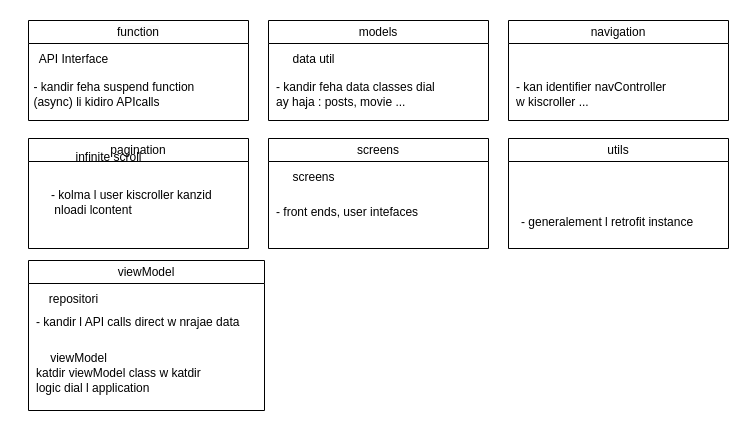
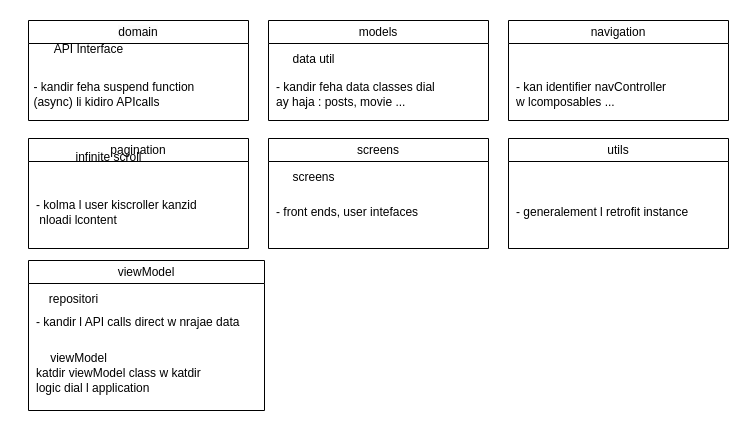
  <mxCell id="0" />
  <mxCell id="1" parent="0" />
- <mxCell id="2" value="&lt;span style=&quot;color: rgb(0, 0, 0); font-family: Helvetica; font-size: 12px; font-style: normal; font-variant-ligatures: normal; font-variant-caps: normal; font-weight: 400; letter-spacing: normal; orphans: 2; text-align: center; text-indent: 0px; text-transform: none; widows: 2; word-spacing: 0px; -webkit-text-stroke-width: 0px; white-space: normal; background-color: rgb(251, 251, 251); text-decoration-thickness: initial; text-decoration-style: initial; text-decoration-color: initial; display: inline !important; float: none;&quot;&gt;function&lt;/span&gt;" style="swimlane;whiteSpace=wrap;html=1;" vertex="1" parent="1"><mxGeometry x="28" y="20" width="220" height="100" as="geometry" /></mxCell>
- <mxCell id="3" value="API Interface" style="text;html=1;align=center;verticalAlign=middle;resizable=0;points=[];autosize=1;strokeColor=none;fillColor=none;" vertex="1" parent="2"><mxGeometry y="24" width="90" height="30" as="geometry" /></mxCell>
+ <mxCell id="2" value="&lt;span style=&quot;color: rgb(0, 0, 0); font-family: Helvetica; font-size: 12px; font-style: normal; font-variant-ligatures: normal; font-variant-caps: normal; font-weight: 400; letter-spacing: normal; orphans: 2; text-align: center; text-indent: 0px; text-transform: none; widows: 2; word-spacing: 0px; -webkit-text-stroke-width: 0px; white-space: normal; background-color: rgb(251, 251, 251); text-decoration-thickness: initial; text-decoration-style: initial; text-decoration-color: initial; display: inline !important; float: none;&quot;&gt;domain&lt;/span&gt;" style="swimlane;whiteSpace=wrap;html=1;" vertex="1" parent="1"><mxGeometry x="28" y="20" width="220" height="100" as="geometry" /></mxCell>
+ <mxCell id="3" value="API Interface" style="text;html=1;align=center;verticalAlign=middle;resizable=0;points=[];autosize=1;strokeColor=none;fillColor=none;" vertex="1" parent="2"><mxGeometry x="15" y="14" width="90" height="30" as="geometry" /></mxCell>
  <mxCell id="4" value="- kandir feha suspend function&amp;nbsp;&lt;div style=&quot;text-align: left;&quot;&gt;(async)&amp;nbsp;&lt;span style=&quot;background-color: transparent; color: light-dark(rgb(0, 0, 0), rgb(255, 255, 255));&quot;&gt;li kidiro APIcalls&lt;/span&gt;&lt;/div&gt;" style="text;html=1;align=center;verticalAlign=middle;resizable=0;points=[];autosize=1;strokeColor=none;fillColor=none;" vertex="1" parent="2"><mxGeometry x="-8" y="54" width="190" height="40" as="geometry" /></mxCell>
  <mxCell id="5" value="&lt;span style=&quot;font-weight: 400;&quot;&gt;models&lt;/span&gt;" style="swimlane;whiteSpace=wrap;html=1;" vertex="1" parent="1"><mxGeometry x="268" y="20" width="220" height="100" as="geometry" /></mxCell>
  <mxCell id="6" value="data util" style="text;html=1;align=center;verticalAlign=middle;resizable=0;points=[];autosize=1;strokeColor=none;fillColor=none;" vertex="1" parent="5"><mxGeometry y="24" width="90" height="30" as="geometry" /></mxCell>
  <mxCell id="7" value="- kandir feha data classes dial&amp;nbsp;&lt;div&gt;ay haja : posts, movie ...&lt;/div&gt;" style="text;html=1;align=left;verticalAlign=middle;resizable=0;points=[];autosize=1;strokeColor=none;fillColor=none;" vertex="1" parent="5"><mxGeometry x="6" y="54" width="190" height="40" as="geometry" /></mxCell>
  <mxCell id="8" value="&lt;span style=&quot;font-weight: 400;&quot;&gt;navigation&lt;/span&gt;" style="swimlane;whiteSpace=wrap;html=1;" vertex="1" parent="1"><mxGeometry x="508" y="20" width="220" height="100" as="geometry" /></mxCell>
- <mxCell id="9" value="- kan identifier navController&amp;nbsp;&lt;div&gt;w kiscroller ...&lt;/div&gt;" style="text;html=1;align=left;verticalAlign=middle;resizable=0;points=[];autosize=1;strokeColor=none;fillColor=none;" vertex="1" parent="8"><mxGeometry x="6" y="54" width="180" height="40" as="geometry" /></mxCell>
+ <mxCell id="9" value="- kan identifier navController&amp;nbsp;&lt;div&gt;w lcomposables ...&lt;/div&gt;" style="text;html=1;align=left;verticalAlign=middle;resizable=0;points=[];autosize=1;strokeColor=none;fillColor=none;" vertex="1" parent="8"><mxGeometry x="6" y="54" width="180" height="40" as="geometry" /></mxCell>
  <mxCell id="10" value="&lt;span style=&quot;font-weight: 400;&quot;&gt;pagination&lt;/span&gt;" style="swimlane;whiteSpace=wrap;html=1;" vertex="1" parent="1"><mxGeometry x="28" y="138" width="220" height="110" as="geometry" /></mxCell>
  <mxCell id="11" value="infinite scroll" style="text;html=1;align=center;verticalAlign=middle;resizable=0;points=[];autosize=1;strokeColor=none;fillColor=none;" vertex="1" parent="10"><mxGeometry x="35" y="4" width="90" height="30" as="geometry" /></mxCell>
- <mxCell id="12" value="- kolma l user kiscroller kanzid&lt;div&gt;&amp;nbsp;nloadi lcontent&lt;/div&gt;" style="text;html=1;align=left;verticalAlign=middle;resizable=0;points=[];autosize=1;strokeColor=none;fillColor=none;" vertex="1" parent="10"><mxGeometry x="21" y="44" width="180" height="40" as="geometry" /></mxCell>
+ <mxCell id="12" value="- kolma l user kiscroller kanzid&lt;div&gt;&amp;nbsp;nloadi lcontent&lt;/div&gt;" style="text;html=1;align=left;verticalAlign=middle;resizable=0;points=[];autosize=1;strokeColor=none;fillColor=none;" vertex="1" parent="10"><mxGeometry x="6" y="54" width="180" height="40" as="geometry" /></mxCell>
  <mxCell id="13" value="&lt;span style=&quot;font-weight: 400;&quot;&gt;screens&lt;/span&gt;" style="swimlane;whiteSpace=wrap;html=1;" vertex="1" parent="1"><mxGeometry x="268" y="138" width="220" height="110" as="geometry" /></mxCell>
  <mxCell id="14" value="screens" style="text;html=1;align=center;verticalAlign=middle;resizable=0;points=[];autosize=1;strokeColor=none;fillColor=none;" vertex="1" parent="13"><mxGeometry x="10" y="24" width="70" height="30" as="geometry" /></mxCell>
  <mxCell id="15" value="- front ends, user intefaces" style="text;html=1;align=left;verticalAlign=middle;resizable=0;points=[];autosize=1;strokeColor=none;fillColor=none;" vertex="1" parent="13"><mxGeometry x="6" y="59" width="170" height="30" as="geometry" /></mxCell>
  <mxCell id="16" value="&lt;span style=&quot;font-weight: 400;&quot;&gt;utils&lt;/span&gt;" style="swimlane;whiteSpace=wrap;html=1;" vertex="1" parent="1"><mxGeometry x="508" y="138" width="220" height="110" as="geometry" /></mxCell>
- <mxCell id="17" value="- generalement l retrofit instance" style="text;html=1;align=left;verticalAlign=middle;resizable=0;points=[];autosize=1;strokeColor=none;fillColor=none;" vertex="1" parent="16"><mxGeometry x="11" y="69" width="200" height="30" as="geometry" /></mxCell>
+ <mxCell id="17" value="- generalement l retrofit instance" style="text;html=1;align=left;verticalAlign=middle;resizable=0;points=[];autosize=1;strokeColor=none;fillColor=none;" vertex="1" parent="16"><mxGeometry x="6" y="59" width="200" height="30" as="geometry" /></mxCell>
  <mxCell id="18" value="&lt;span style=&quot;font-weight: 400;&quot;&gt;viewModel&lt;/span&gt;" style="swimlane;whiteSpace=wrap;html=1;" vertex="1" parent="1"><mxGeometry x="28" y="260" width="236" height="150" as="geometry" /></mxCell>
  <mxCell id="19" value="repositori" style="text;html=1;align=center;verticalAlign=middle;resizable=0;points=[];autosize=1;strokeColor=none;fillColor=none;" vertex="1" parent="18"><mxGeometry x="10" y="24" width="70" height="30" as="geometry" /></mxCell>
  <mxCell id="20" value="- kandir l API calls direct w nrajae data" style="text;html=1;align=left;verticalAlign=middle;resizable=0;points=[];autosize=1;strokeColor=none;fillColor=none;" vertex="1" parent="18"><mxGeometry x="6" y="47" width="230" height="30" as="geometry" /></mxCell>
  <mxCell id="21" value="viewModel" style="text;html=1;align=center;verticalAlign=middle;resizable=0;points=[];autosize=1;strokeColor=none;fillColor=none;" vertex="1" parent="18"><mxGeometry x="10" y="83" width="80" height="30" as="geometry" /></mxCell>
  <mxCell id="22" value="katdir viewModel class w katdir&amp;nbsp;&lt;div&gt;logic dial l application&lt;/div&gt;" style="text;html=1;align=left;verticalAlign=middle;resizable=0;points=[];autosize=1;strokeColor=none;fillColor=none;" vertex="1" parent="18"><mxGeometry x="6" y="100" width="190" height="40" as="geometry" /></mxCell>
